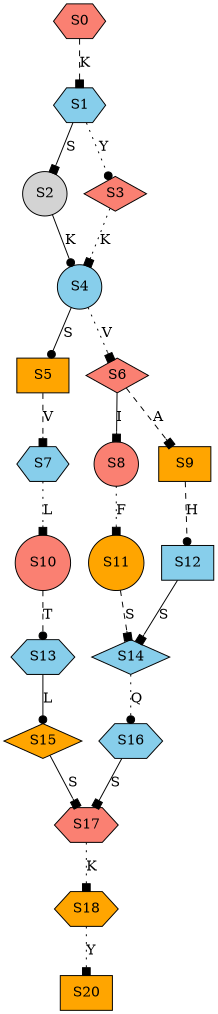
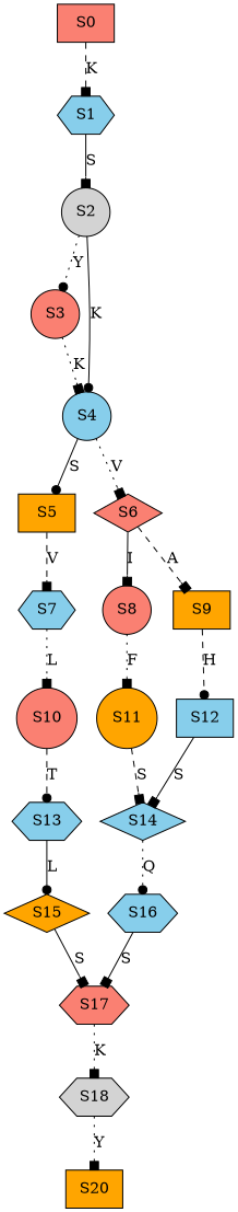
  strict digraph {
    node [fillcolor=skyblue shape=hexagon style=filled]
    edge [arrowhead=box style=solid]
-   S0 [fillcolor=salmon]
+   S0 [fillcolor=salmon shape=box]
    S1
    S2 [fillcolor=lightgrey shape=circle]
-   S3 [fillcolor=salmon shape=diamond]
+   S3 [fillcolor=salmon shape=circle]
    S4 [shape=circle]
    S5 [fillcolor=orange shape=box]
    S6 [fillcolor=salmon shape=diamond]
    S7
    S8 [fillcolor=salmon shape=circle]
    S9 [fillcolor=orange shape=box]
    S10 [fillcolor=salmon shape=circle]
    S11 [fillcolor=orange shape=circle]
    S12 [shape=box]
    S13
    S14 [shape=diamond]
    S15 [fillcolor=orange shape=diamond]
    S16
    S17 [fillcolor=salmon]
-   S18 [fillcolor=orange]
+   S18 [fillcolor=lightgrey]
    S20 [fillcolor=orange shape=box]
    S0 -> S1 [label=K style=dashed]
    S1 -> S2 [label=S]
-   S1 -> S3 [arrowhead=dot label=Y style=dotted]
+   S2 -> S3 [arrowhead=dot label=Y style=dotted]
    S2 -> S4 [arrowhead=dot label=K]
    S3 -> S4 [label=K style=dotted]
    S4 -> S5 [arrowhead=dot label=S]
    S4 -> S6 [label=V style=dotted]
    S5 -> S7 [label=V style=dashed]
    S6 -> S8 [label=I]
    S6 -> S9 [label=A style=dashed]
    S7 -> S10 [label=L style=dotted]
    S8 -> S11 [label=F style=dotted]
    S9 -> S12 [arrowhead=dot label=H style=dashed]
    S10 -> S13 [arrowhead=dot label=T style=dashed]
    S11 -> S14 [label=S style=dashed]
    S12 -> S14 [label=S]
    S13 -> S15 [arrowhead=dot label=L]
    S14 -> S16 [arrowhead=dot label=Q style=dotted]
    S15 -> S17 [label=S]
    S16 -> S17 [label=S]
    S17 -> S18 [label=K style=dotted]
    S18 -> S20 [label=Y style=dotted]
  }
